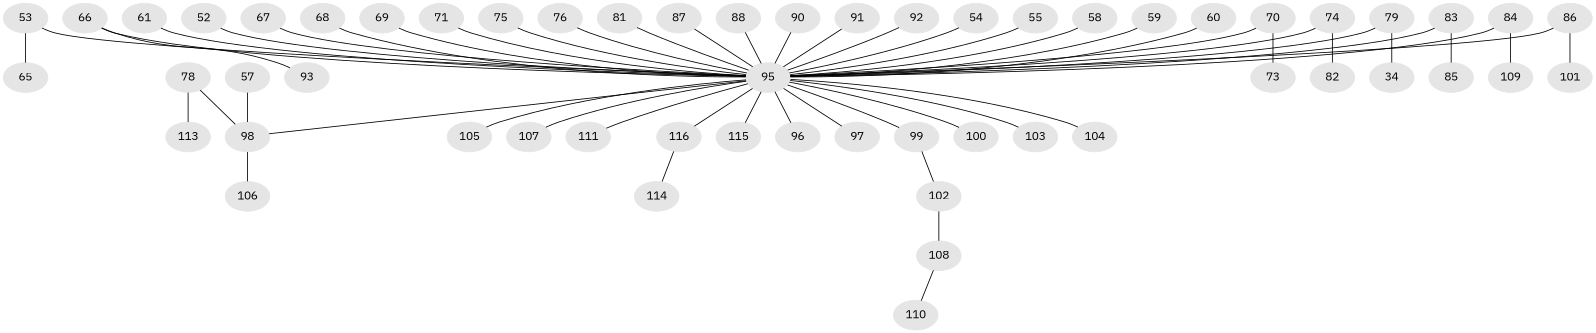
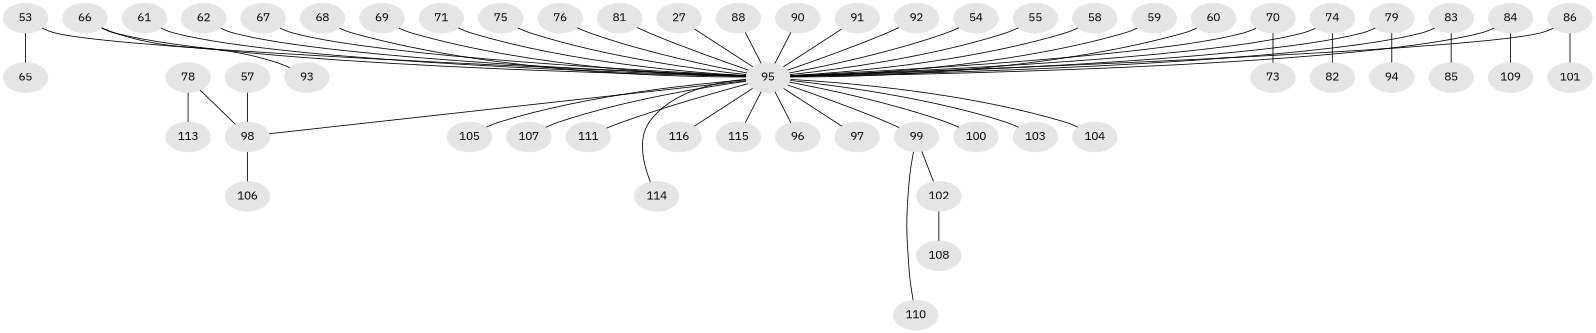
  graph {
    fontname="IBM Plex Sans"
    node [color=gray90 fontname="IBM Plex Sans" style=filled]
    edge [fontname="IBM Plex Sans"]
    53
    65
    95 [super="+89+38+35+39+41+43+46+49+52"]
    98 [super="+56"]
    96
    97
    99
    100
    103
    104
    105
    107
    111
    114
    115
    116 [super="+44"]
    54
    55
    106
    57
    58
    59
    60
    61
-   62 [label=52]
+   62
    66
    93
    67 [super="+48"]
    68
    69
    71
    n32 [label=70 super="+36"]
    73
    74
    82
    75
    76 [super="+33"]
    78
    113
    79
-   94 [label=34]
+   94
    81 [super="+51"]
    83
    85
    84 [super="+63+77"]
    109
    86
    101
-   87
+   87 [label=27]
    88 [super="+42"]
    90
    91
    92
    102
    108
    110
    53 -- 65
    53 -- 95
    95 -- 98
    95 -- 96
    95 -- 97
    95 -- 99
    95 -- 100
    95 -- 103
    95 -- 104
    95 -- 105
    95 -- 107
    95 -- 111
-   116 -- 114
+   95 -- 114
    95 -- 115
    95 -- 116
    98 -- 106
    99 -- 102
    54 -- 95
    55 -- 95
    57 -- 98
    58 -- 95
    59 -- 95
    60 -- 95
    61 -- 95
    62 -- 95
    66 -- 95
    66 -- 93
    67 -- 95
    68 -- 95
    69 -- 95
    71 -- 95
    n32 -- 95
    n32 -- 73
    74 -- 95
    74 -- 82
    75 -- 95
    76 -- 95
    78 -- 98
    78 -- 113
    79 -- 95
    79 -- 94
    81 -- 95
    83 -- 95
    83 -- 85
    84 -- 95
    84 -- 109
    86 -- 95
    86 -- 101
    87 -- 95
    88 -- 95
    90 -- 95
    91 -- 95
    92 -- 95
    102 -- 108
-   108 -- 110
+   99 -- 110
  }
